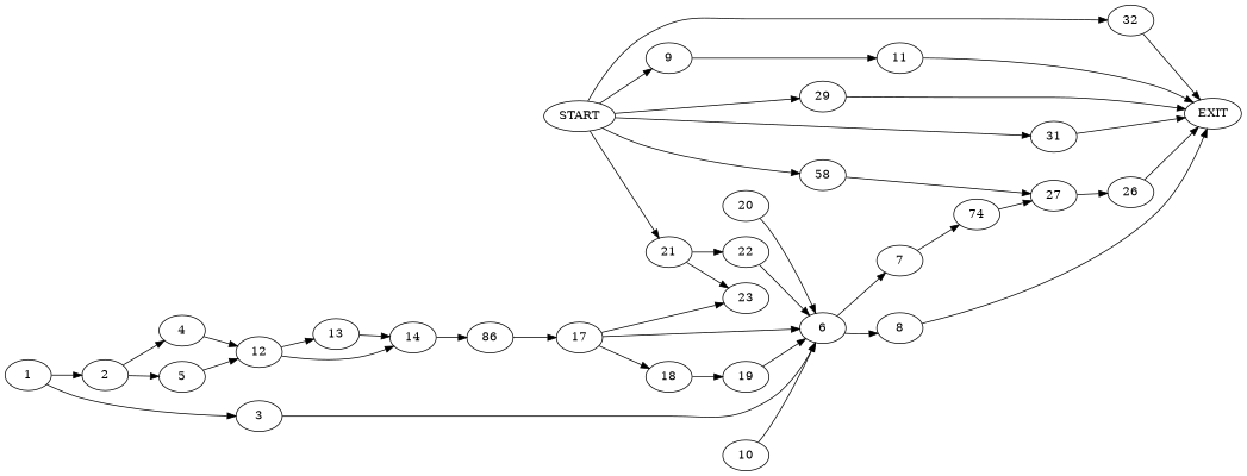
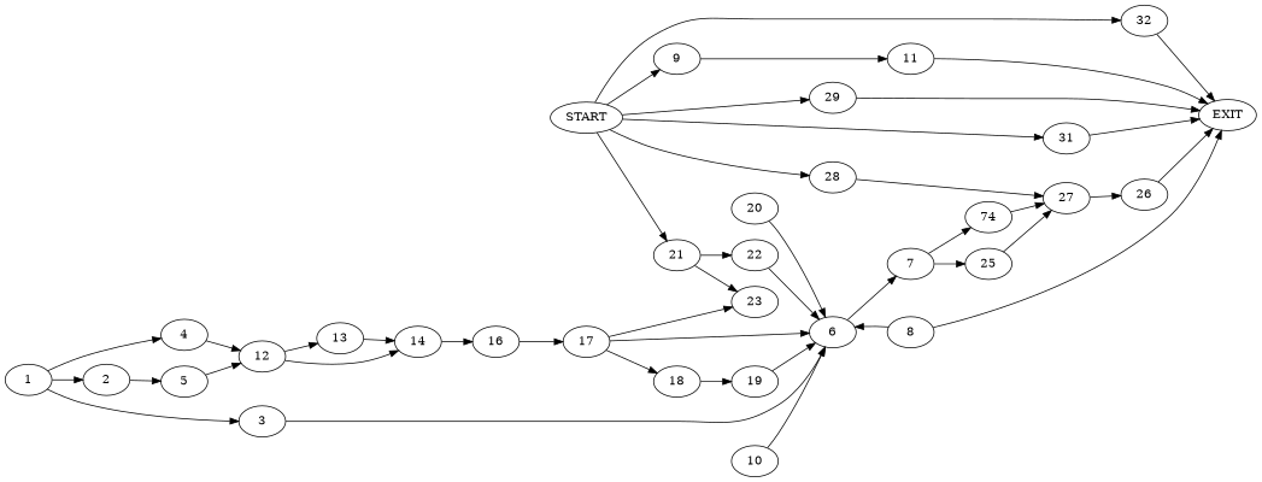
  digraph {
    rankdir=LR
    n1 [label=START]
    9
    21
-   28 [label=58]
+   28
    29
    31
    32
    1
    2
    3
    11
    22
    23
    27
    n15 [label=EXIT]
    4
    5
    6
    12
    7
    8
    13
    14
    n24 [label=74]
+   25
    26
    10
-   16 [label=86]
+   16
    17
    18
    19
    20
    n1 -> 9
    n1 -> 21
    n1 -> 28
    n1 -> 29
    n1 -> 31
    n1 -> 32
    9 -> 11
    21 -> 22
    21 -> 23
    28 -> 27
    29 -> n15
    31 -> n15
    32 -> n15
    1 -> 2
    1 -> 3
-   2 -> 4
+   1 -> 4
    2 -> 5
    3 -> 6
    11 -> n15
    22 -> 6
    27 -> 26
    4 -> 12
    5 -> 12
    6 -> 7
-   6 -> 8
+   8 -> 6
    12 -> 13
    12 -> 14
    7 -> n24
+   7 -> 25
    8 -> n15
    13 -> 14
    14 -> 16
    n24 -> 27
+   25 -> 27
    26 -> n15
    10 -> 6
    16 -> 17
    17 -> 23
    17 -> 6
    17 -> 18
    18 -> 19
    19 -> 6
    20 -> 6
  }
